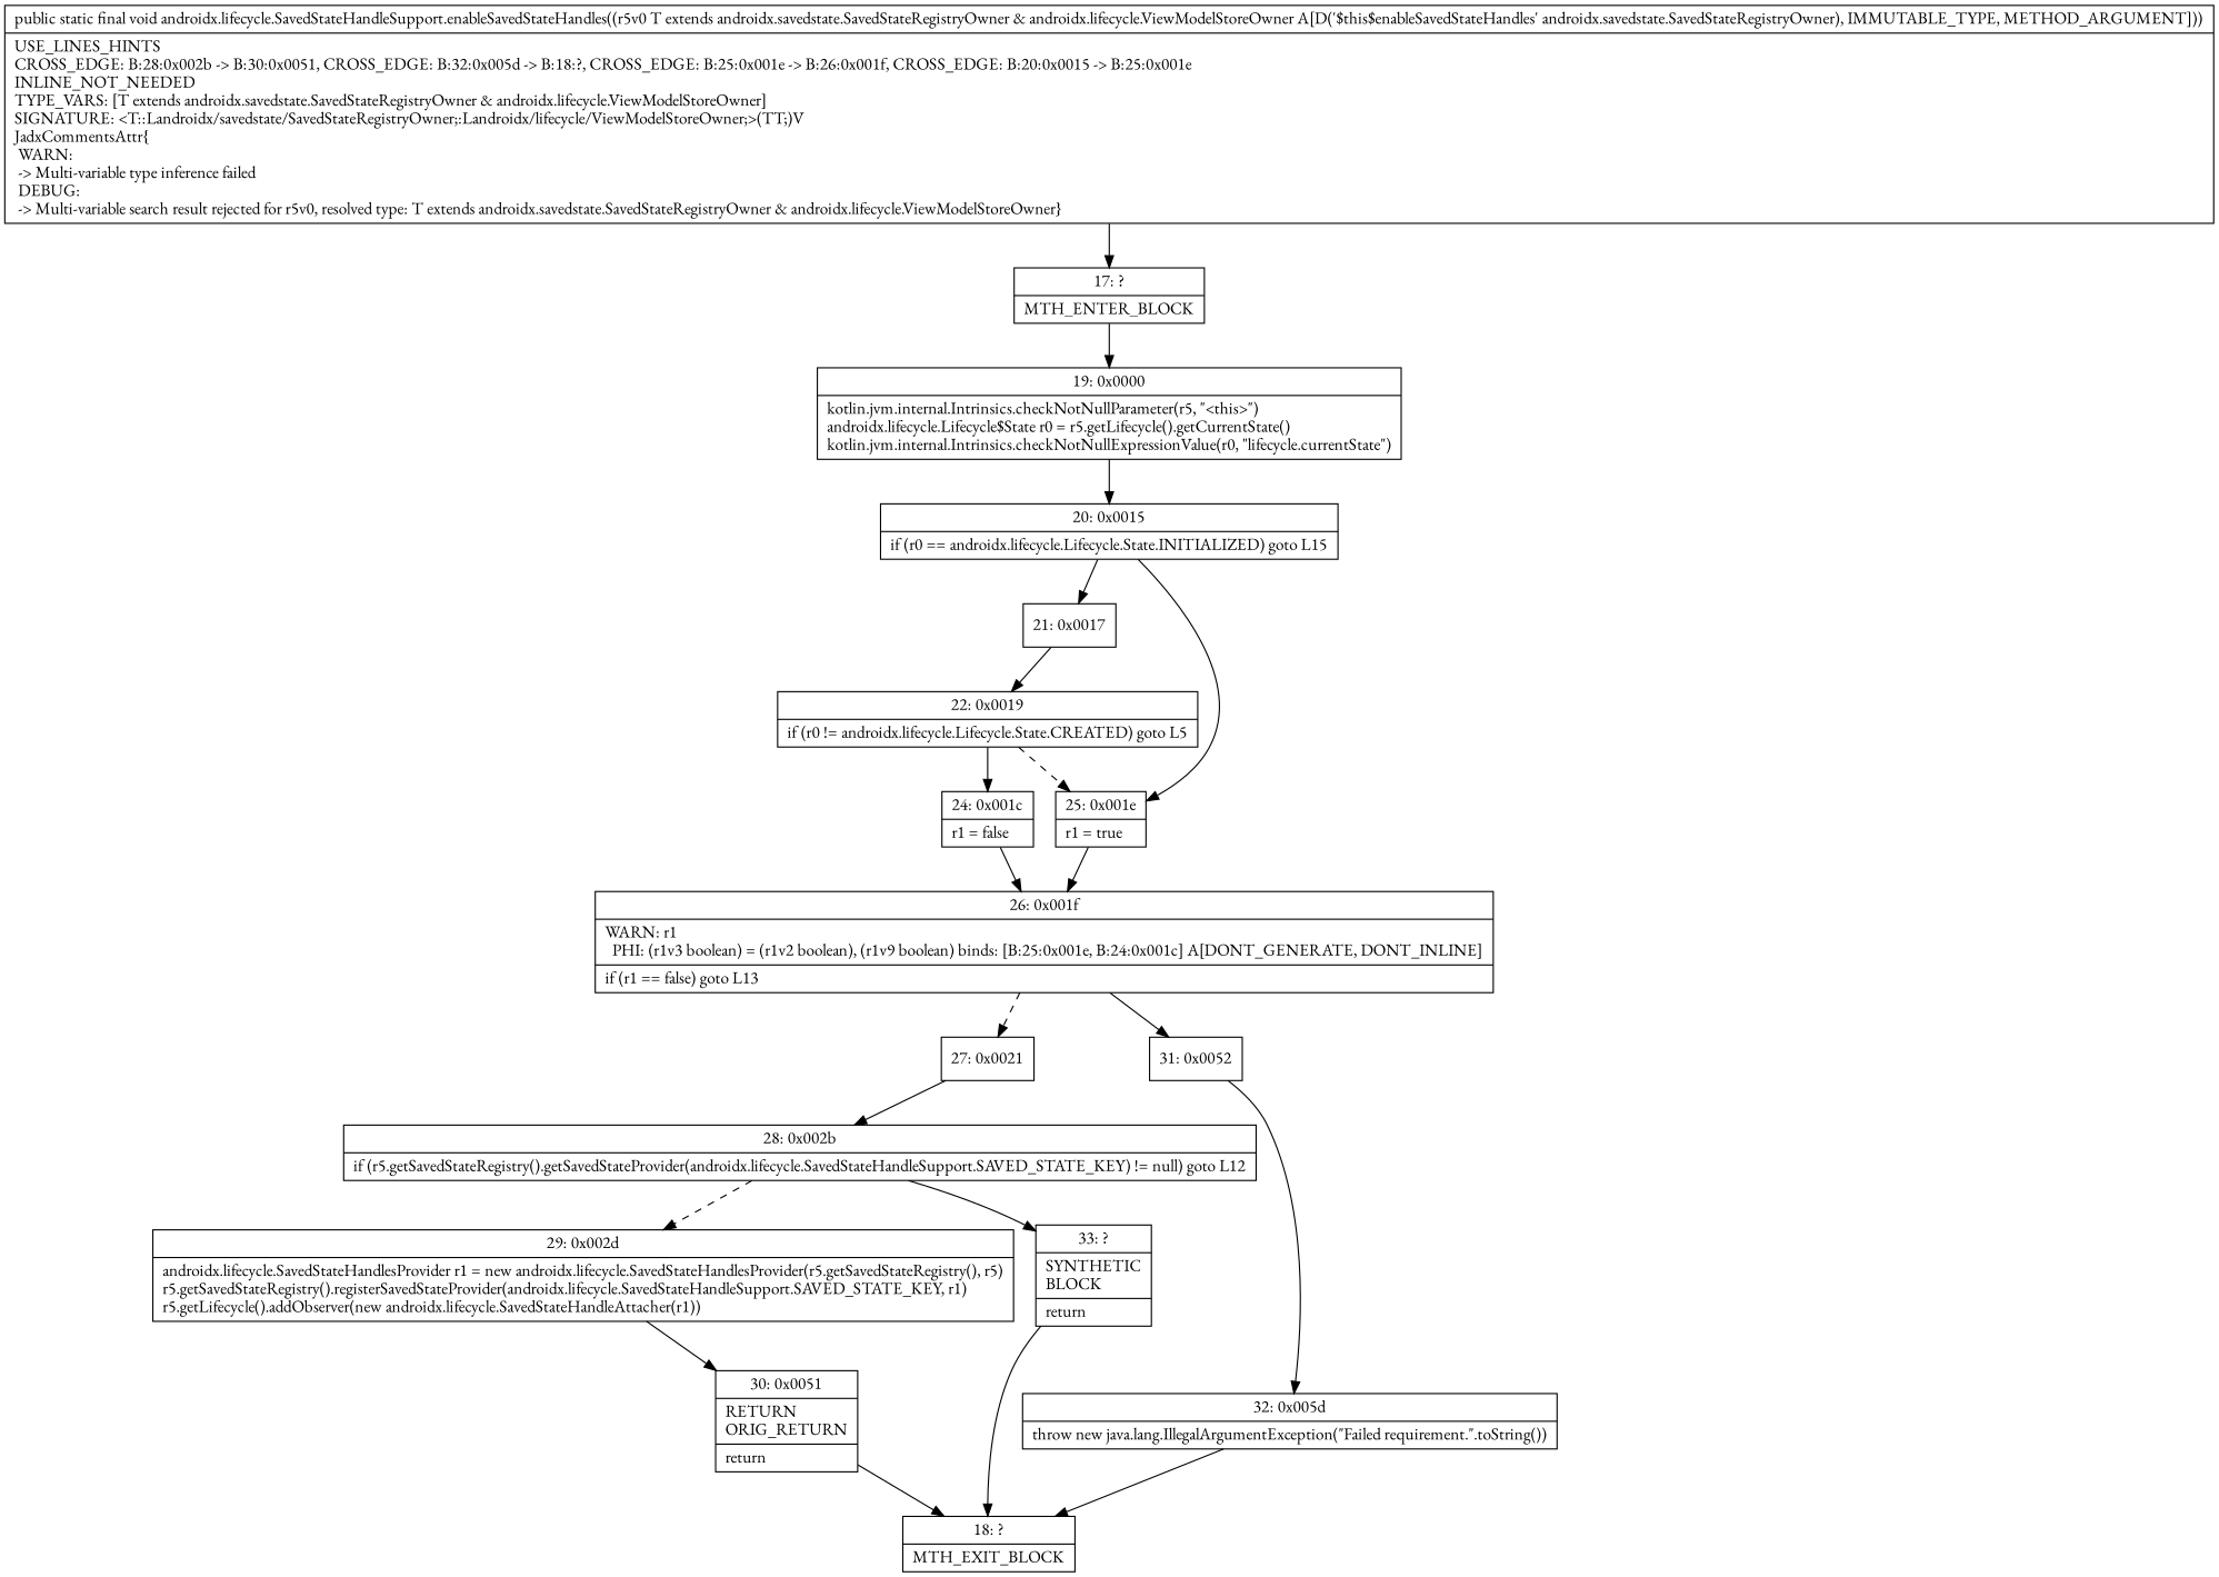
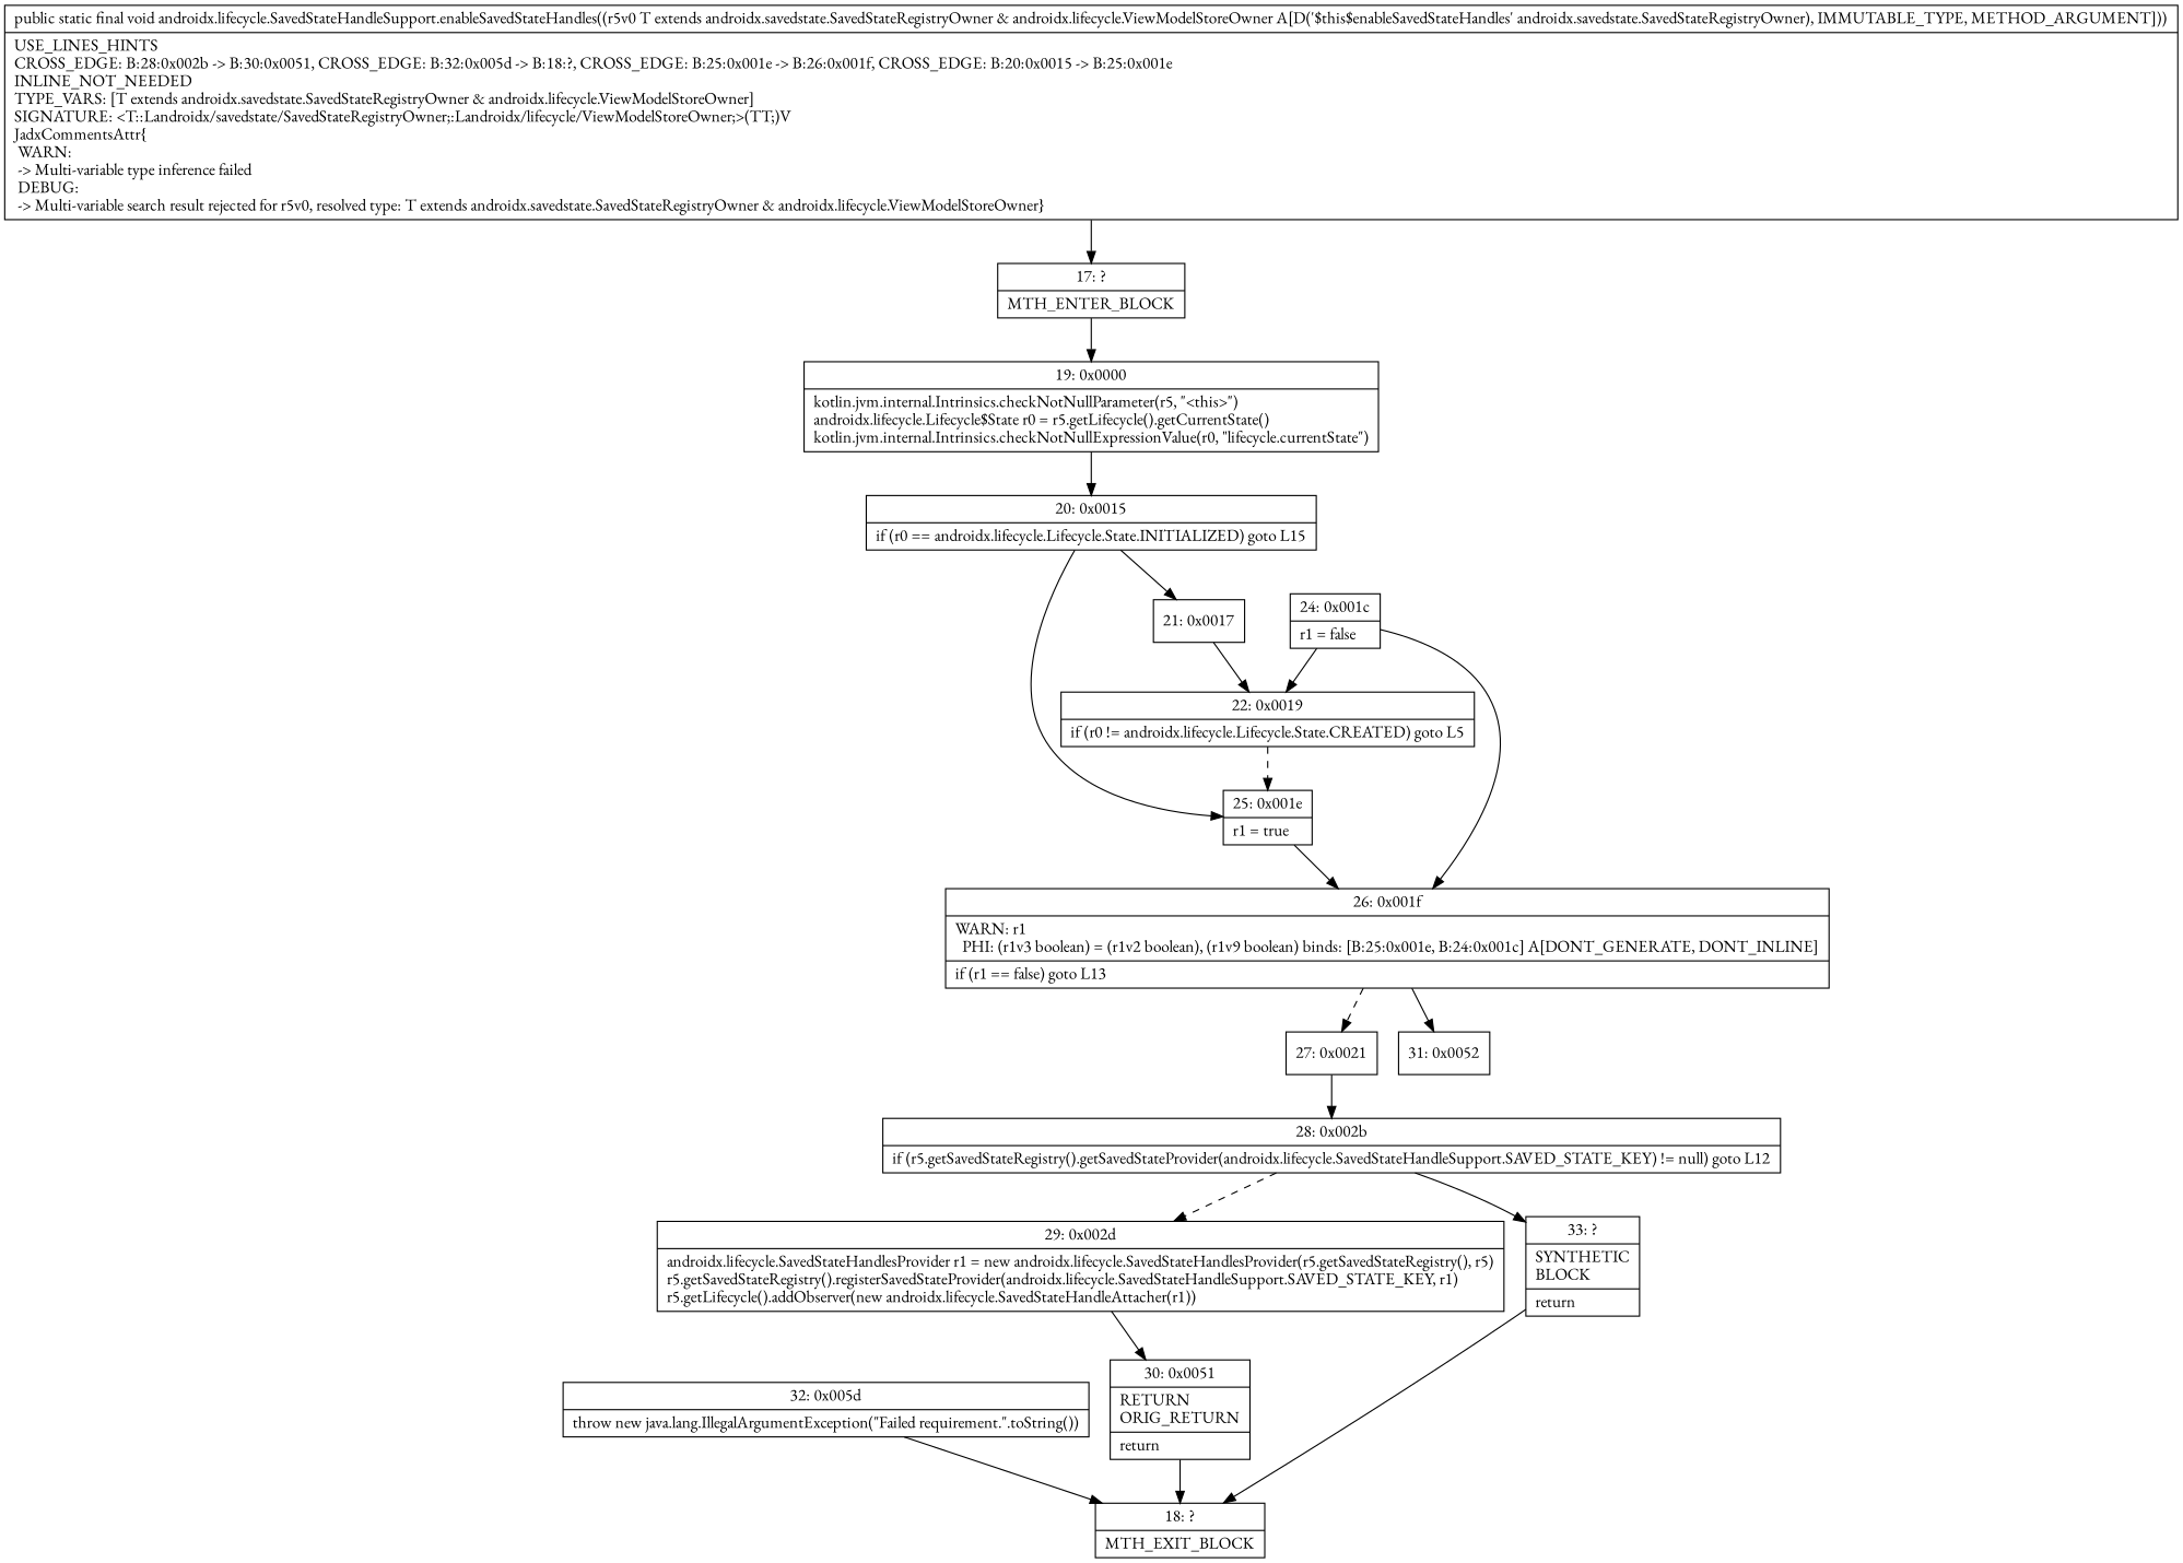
  digraph {
    fontname="EB Garamond"
    node [fontname="EB Garamond" shape=record]
    edge [fontname="EB Garamond"]
    n1 [label="{17\:\ ?|MTH_ENTER_BLOCK\l}"]
    n2 [label="{19\:\ 0x0000|kotlin.jvm.internal.Intrinsics.checkNotNullParameter(r5, \"\<this\>\")\landroidx.lifecycle.Lifecycle$State r0 = r5.getLifecycle().getCurrentState()\lkotlin.jvm.internal.Intrinsics.checkNotNullExpressionValue(r0, \"lifecycle.currentState\")\l}"]
    n3 [label="{20\:\ 0x0015|if (r0 == androidx.lifecycle.Lifecycle.State.INITIALIZED) goto L15\l}"]
    n4 [label="{21\:\ 0x0017}"]
    n5 [label="{25\:\ 0x001e|r1 = true\l}"]
    n6 [label="{22\:\ 0x0019|if (r0 != androidx.lifecycle.Lifecycle.State.CREATED) goto L5\l}"]
    n7 [label="{26\:\ 0x001f|WARN: r1 \l  PHI: (r1v3 boolean) = (r1v2 boolean), (r1v9 boolean) binds: [B:25:0x001e, B:24:0x001c] A[DONT_GENERATE, DONT_INLINE]\l|if (r1 == false) goto L13\l}"]
    n8 [label="{24\:\ 0x001c|r1 = false\l}"]
    n9 [label="{27\:\ 0x0021}"]
    n10 [label="{31\:\ 0x0052}"]
    n11 [label="{28\:\ 0x002b|if (r5.getSavedStateRegistry().getSavedStateProvider(androidx.lifecycle.SavedStateHandleSupport.SAVED_STATE_KEY) != null) goto L12\l}"]
    n12 [label="{32\:\ 0x005d|throw new java.lang.IllegalArgumentException(\"Failed requirement.\".toString())\l}"]
    n13 [label="{29\:\ 0x002d|androidx.lifecycle.SavedStateHandlesProvider r1 = new androidx.lifecycle.SavedStateHandlesProvider(r5.getSavedStateRegistry(), r5)\lr5.getSavedStateRegistry().registerSavedStateProvider(androidx.lifecycle.SavedStateHandleSupport.SAVED_STATE_KEY, r1)\lr5.getLifecycle().addObserver(new androidx.lifecycle.SavedStateHandleAttacher(r1))\l}"]
    n14 [label="{33\:\ ?|SYNTHETIC\lBLOCK\l|return\l}"]
    n15 [label="{30\:\ 0x0051|RETURN\lORIG_RETURN\l|return\l}"]
    n16 [label="{18\:\ ?|MTH_EXIT_BLOCK\l}"]
    n17 [label="{public static final void androidx.lifecycle.SavedStateHandleSupport.enableSavedStateHandles((r5v0 T extends androidx.savedstate.SavedStateRegistryOwner & androidx.lifecycle.ViewModelStoreOwner A[D('$this$enableSavedStateHandles' androidx.savedstate.SavedStateRegistryOwner), IMMUTABLE_TYPE, METHOD_ARGUMENT]))  | USE_LINES_HINTS\lCROSS_EDGE: B:28:0x002b \-\> B:30:0x0051, CROSS_EDGE: B:32:0x005d \-\> B:18:?, CROSS_EDGE: B:25:0x001e \-\> B:26:0x001f, CROSS_EDGE: B:20:0x0015 \-\> B:25:0x001e\lINLINE_NOT_NEEDED\lTYPE_VARS: [T extends androidx.savedstate.SavedStateRegistryOwner & androidx.lifecycle.ViewModelStoreOwner]\lSIGNATURE: \<T::Landroidx\/savedstate\/SavedStateRegistryOwner;:Landroidx\/lifecycle\/ViewModelStoreOwner;\>(TT;)V\lJadxCommentsAttr\{\l WARN: \l \-\> Multi\-variable type inference failed\l DEBUG: \l \-\> Multi\-variable search result rejected for r5v0, resolved type: T extends androidx.savedstate.SavedStateRegistryOwner & androidx.lifecycle.ViewModelStoreOwner\}\l}"]
    n1 -> n2
    n2 -> n3
    n3 -> n4 [style=solid]
    n3 -> n5
    n4 -> n6
    n5 -> n7
    n6 -> n5 [style=dashed]
-   n6 -> n8
+   n8 -> n6
    n7 -> n9 [style=dashed]
    n7 -> n10
    n8 -> n7
    n9 -> n11
-   n10 -> n12
    n11 -> n13 [style=dashed]
    n11 -> n14
    n12 -> n16
    n13 -> n15
    n14 -> n16
    n15 -> n16
    n17 -> n1
  }
